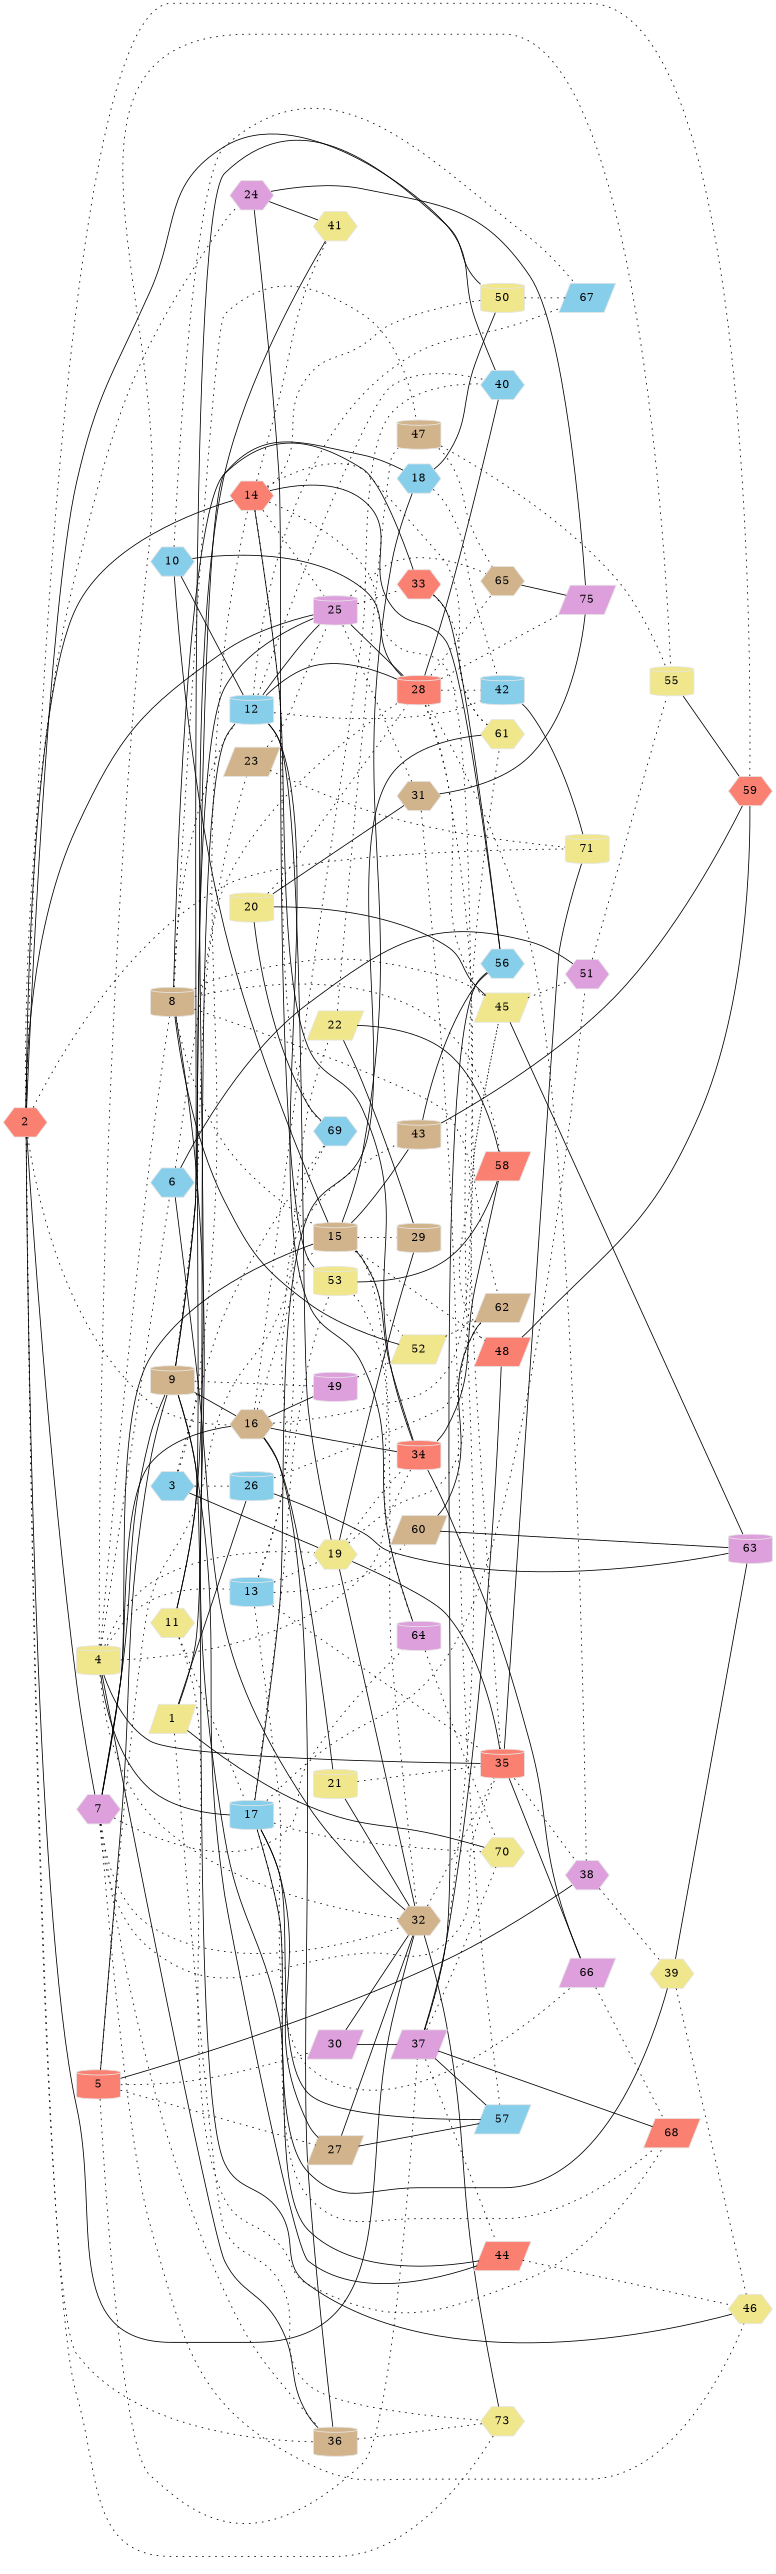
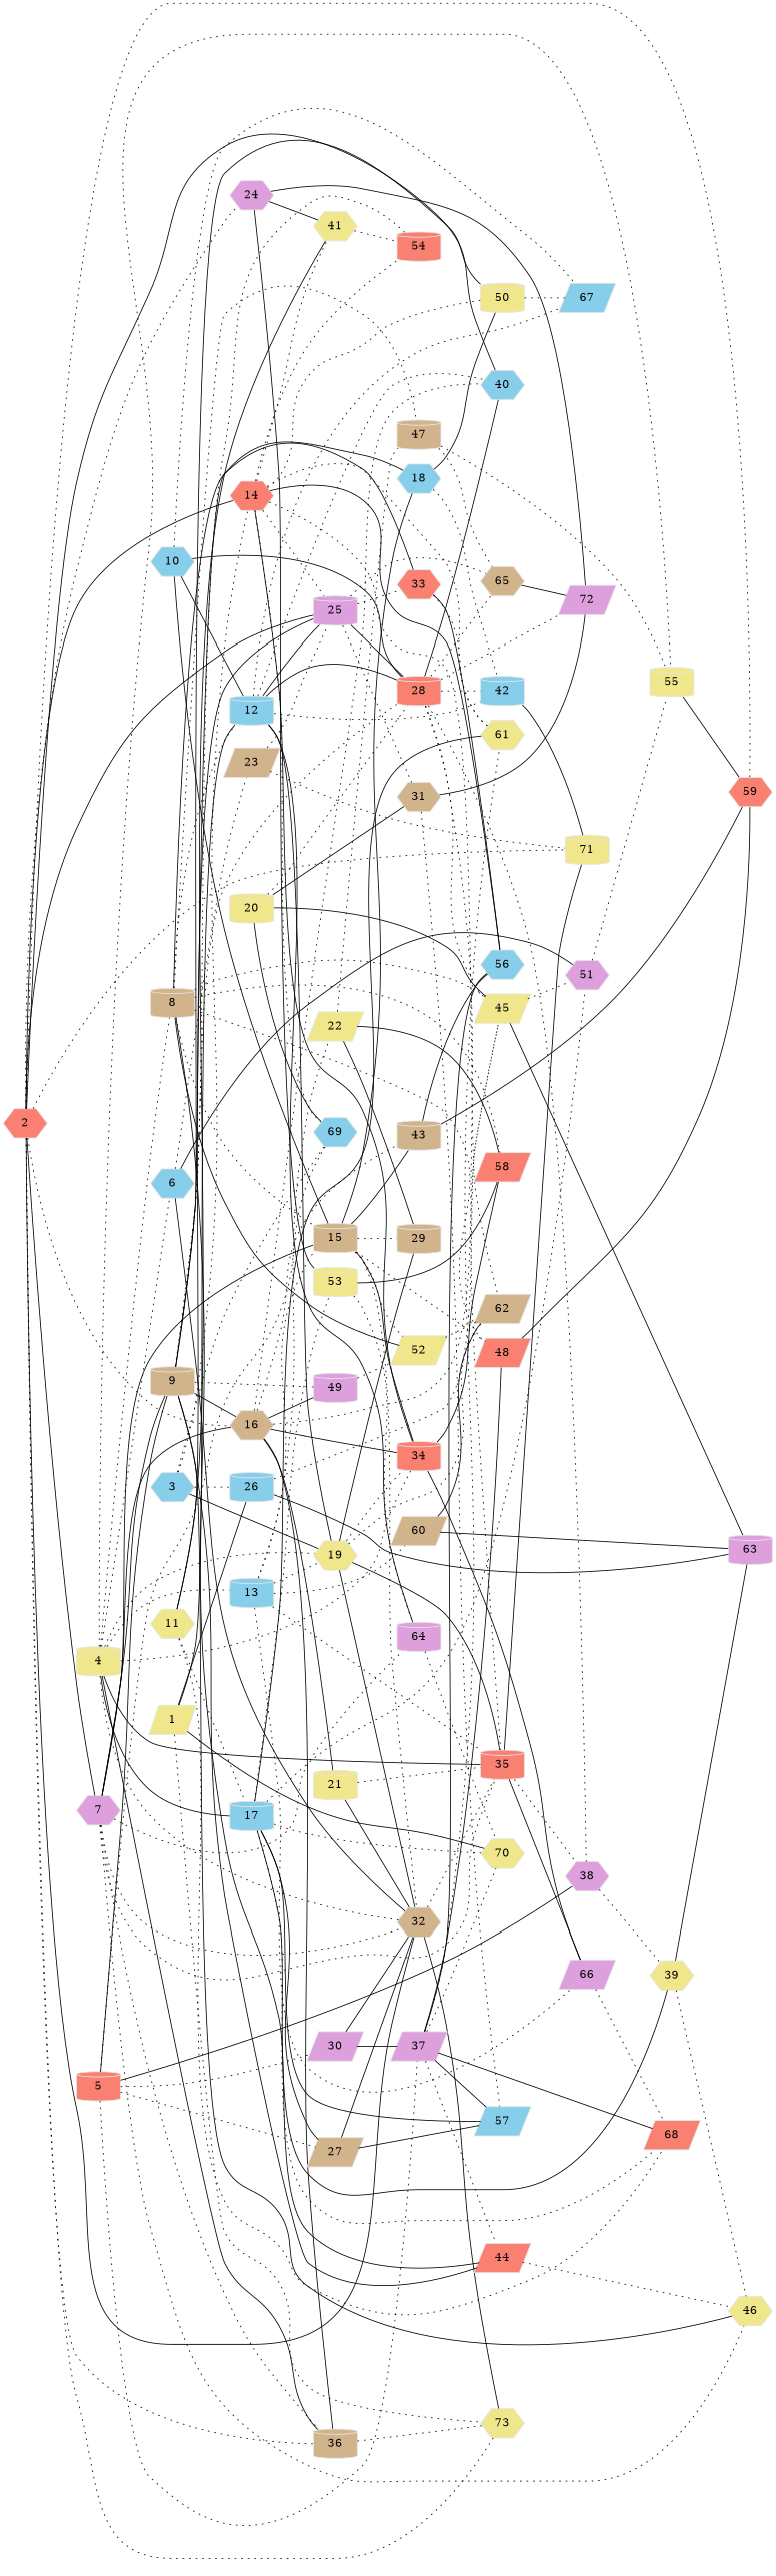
  graph {
    rankdir=LR
    node [color=gray90 fillcolor=khaki shape=cylinder style=filled]
    edge [style=dotted weight=1.0]
    1 [shape=parallelogram]
    12 [fillcolor=skyblue]
    26 [fillcolor=skyblue]
    70 [shape=hexagon]
    73 [shape=hexagon]
    25 [fillcolor=plum]
    40 [fillcolor=skyblue shape=hexagon]
    19 [shape=hexagon]
    64 [fillcolor=plum]
    28 [fillcolor=salmon]
    67 [fillcolor=skyblue shape=parallelogram]
    42 [fillcolor=skyblue]
    45 [shape=parallelogram]
    63 [fillcolor=plum]
    2 [fillcolor=salmon shape=hexagon]
    7 [fillcolor=plum shape=hexagon]
    14 [fillcolor=salmon shape=hexagon]
    16 [fillcolor=tan shape=hexagon]
    24 [fillcolor=plum shape=hexagon]
    32 [fillcolor=tan shape=hexagon]
    36 [fillcolor=tan]
    59 [fillcolor=salmon shape=hexagon]
    71
    35 [fillcolor=salmon]
    9 [fillcolor=tan]
    15 [fillcolor=tan]
    46 [shape=hexagon]
    69 [fillcolor=skyblue shape=hexagon]
    34 [fillcolor=salmon]
    50
+   54 [fillcolor=salmon]
    41 [shape=hexagon]
    56 [fillcolor=skyblue shape=hexagon]
    61 [shape=hexagon]
    62 [fillcolor=tan shape=parallelogram]
    49 [fillcolor=plum]
    43 [fillcolor=tan]
    21
    53
-   72 [fillcolor=plum shape=parallelogram label=75]
+   72 [fillcolor=plum shape=parallelogram]
    33 [fillcolor=salmon shape=hexagon]
    31 [fillcolor=tan shape=hexagon]
    65 [fillcolor=tan shape=hexagon]
    3 [fillcolor=skyblue shape=hexagon]
    29 [fillcolor=tan]
    4
    6 [fillcolor=skyblue shape=hexagon]
    8 [fillcolor=tan]
    13 [fillcolor=skyblue]
    17 [fillcolor=skyblue]
    55
    23 [fillcolor=tan shape=parallelogram]
    51 [fillcolor=plum shape=hexagon]
    44 [fillcolor=salmon shape=parallelogram]
    47 [fillcolor=tan]
    48 [fillcolor=salmon shape=parallelogram]
    52 [shape=parallelogram]
    58 [fillcolor=salmon shape=parallelogram]
    22 [shape=parallelogram]
    60 [fillcolor=tan shape=parallelogram]
    66 [fillcolor=plum shape=parallelogram]
    27 [fillcolor=tan shape=parallelogram]
    68 [fillcolor=salmon shape=parallelogram]
    39 [shape=hexagon]
    57 [fillcolor=skyblue shape=parallelogram]
    38 [fillcolor=plum shape=hexagon]
    5 [fillcolor=salmon]
    30 [fillcolor=plum shape=parallelogram]
    37 [fillcolor=plum shape=parallelogram]
    18 [fillcolor=skyblue shape=hexagon]
    10 [fillcolor=skyblue shape=hexagon]
    11 [shape=hexagon]
    20
    1 -- 12 [style=solid]
    1 -- 26 [style=solid]
    1 -- 70 [style=solid]
    1 -- 73
    12 -- 25 [style=solid]
    12 -- 40
    12 -- 19 [style=solid]
    12 -- 64 [style=solid]
    12 -- 28 [style=solid]
    12 -- 67
    12 -- 42
    26 -- 45
    26 -- 63 [style=solid]
    25 -- 28 [style=solid]
    25 -- 33
    25 -- 31
    25 -- 65
    19 -- 32 [style=solid]
    19 -- 35 [style=solid]
    19 -- 34
    19 -- 62
    19 -- 29 [style=solid weight=2.0]
    64 -- 70
    28 -- 40 [style=solid]
    28 -- 42
    28 -- 45
    28 -- 35
    28 -- 72
    28 -- 65
    28 -- 38
    42 -- 71 [style=solid]
    45 -- 63 [style=solid]
    45 -- 51
    2 -- 73
    2 -- 25 [style=solid]
    2 -- 40 [style=solid]
    2 -- 7 [style=solid]
    2 -- 14 [style=solid]
    2 -- 16
    2 -- 24
    2 -- 32 [style=solid]
    2 -- 36 [weight=2.0]
    2 -- 59
    2 -- 71
    7 -- 64
    7 -- 16 [style=solid]
    7 -- 32
    7 -- 36
    7 -- 35
    7 -- 9 [style=solid weight=2.0]
    7 -- 15 [style=solid]
    7 -- 46
    14 -- 25
    14 -- 69
    14 -- 34 [style=solid]
    14 -- 50
+   14 -- 54 [weight=2.0]
    14 -- 41
    14 -- 56 [style=solid]
    14 -- 61
    14 -- 62
    16 -- 40
    16 -- 45
    16 -- 36 [style=solid]
    16 -- 34 [style=solid]
    16 -- 49 [style=solid]
    16 -- 43
    16 -- 21 [style=solid]
    24 -- 41 [style=solid]
    24 -- 53 [style=solid]
    24 -- 72 [style=solid]
    32 -- 73 [style=solid]
    32 -- 35
    36 -- 73
    35 -- 71 [style=solid]
    35 -- 66 [style=solid]
    35 -- 38
    9 -- 28
    9 -- 16 [style=solid]
    9 -- 46 [style=solid]
    9 -- 50 [style=solid]
+   9 -- 54
    9 -- 49 [weight=2.0]
    9 -- 44 [style=solid]
    9 -- 18 [style=solid]
    15 -- 32
    15 -- 34 [style=solid]
    15 -- 43 [style=solid]
    15 -- 29
    15 -- 48
    15 -- 52
    15 -- 18 [style=solid]
    34 -- 58 [style=solid]
    34 -- 66 [style=solid]
    50 -- 67
+   41 -- 54
    49 -- 52
    43 -- 59 [style=solid]
    43 -- 56 [style=solid]
    21 -- 32 [style=solid]
    21 -- 35 [weight=2.0]
    53 -- 64
    53 -- 58 [style=solid]
    33 -- 56 [style=solid]
    33 -- 61
    31 -- 72 [style=solid]
    31 -- 57
    65 -- 72 [style=solid]
    3 -- 26
    3 -- 19 [style=solid]
    3 -- 14
    3 -- 69
    4 -- 19
    4 -- 32 [weight=2.0]
    4 -- 36 [style=solid]
    4 -- 35 [style=solid]
    4 -- 34 [weight=2.0]
    4 -- 6
    4 -- 8
    4 -- 13
    4 -- 17 [style=solid]
    4 -- 55
    6 -- 32 [style=solid]
    6 -- 23
    6 -- 51 [style=solid]
    8 -- 12
    8 -- 45 [weight=2.0]
    8 -- 15 [weight=2.0]
    8 -- 33 [style=solid]
    8 -- 44 [style=solid]
    8 -- 47
    8 -- 48
    8 -- 52 [style=solid]
    8 -- 58
    13 -- 19
    13 -- 35 [weight=2.0]
    13 -- 15
    13 -- 22
    13 -- 60
    13 -- 66
    17 -- 70
    17 -- 61 [style=solid]
    17 -- 53
    17 -- 51
    17 -- 27 [style=solid]
    17 -- 68
    17 -- 39 [style=solid]
    17 -- 57 [style=solid]
    55 -- 59 [style=solid]
    23 -- 25 [weight=2.0]
    23 -- 71
    51 -- 55
    44 -- 46
    47 -- 65
    47 -- 55
    48 -- 59 [style=solid]
    52 -- 62
    22 -- 29 [style=solid]
    22 -- 47
    22 -- 58 [style=solid]
    60 -- 63 [style=solid]
    60 -- 62 [style=solid]
    66 -- 68
    27 -- 32 [style=solid]
    27 -- 57 [style=solid]
    39 -- 63 [style=solid]
    39 -- 46
    38 -- 39
    5 -- 9 [style=solid]
    5 -- 69
    5 -- 27
    5 -- 38 [style=solid]
    5 -- 30
    5 -- 37
    30 -- 32 [style=solid]
    30 -- 37 [style=solid weight=2.0]
    37 -- 70
    37 -- 56 [style=solid]
    37 -- 61
    37 -- 44
    37 -- 48 [style=solid]
    37 -- 68 [style=solid]
    37 -- 57 [style=solid]
    18 -- 42
    18 -- 50 [style=solid]
    10 -- 12 [style=solid]
    10 -- 28 [style=solid]
    10 -- 67
    10 -- 15 [style=solid]
    11 -- 25 [style=solid]
    11 -- 41 [style=solid]
    11 -- 17
    11 -- 68
    20 -- 28
    20 -- 45 [style=solid]
    20 -- 69 [style=solid]
    20 -- 31 [style=solid]
  }
